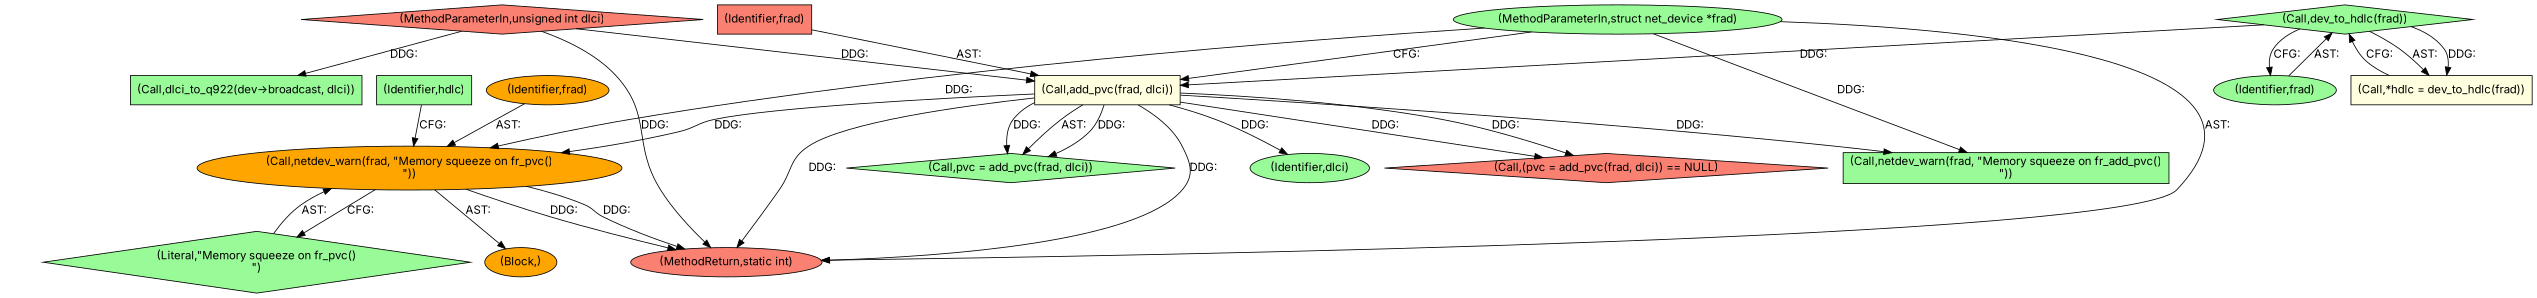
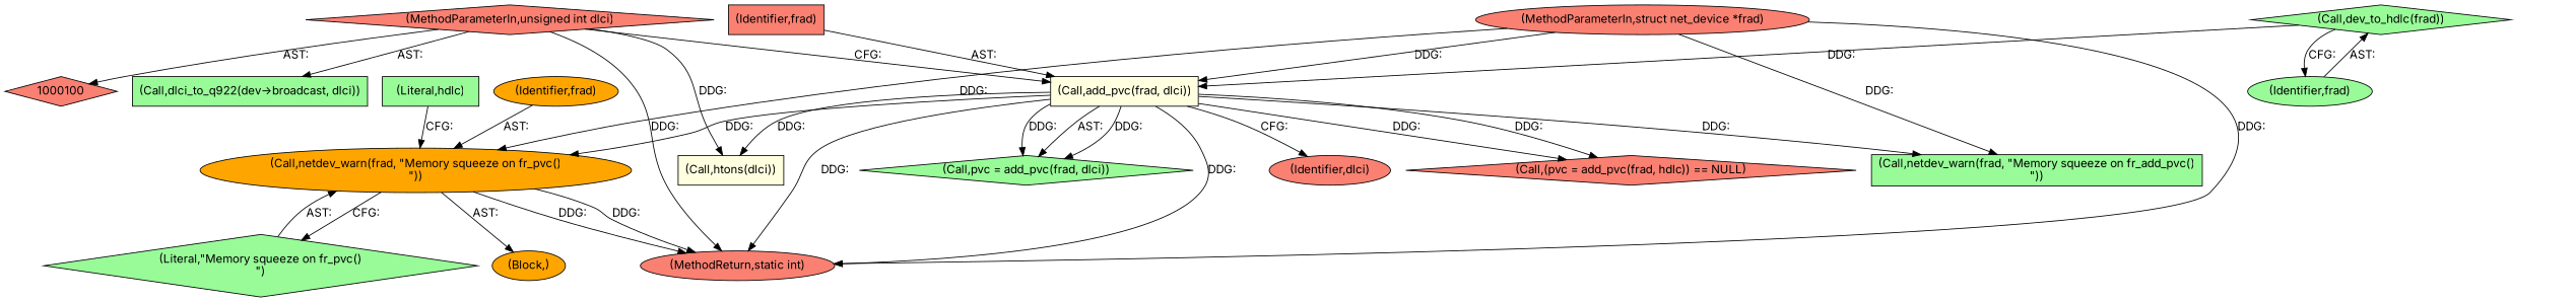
  digraph {
    fontname=Inter
    node [fillcolor=palegreen fontname=Inter shape=ellipse style=filled]
    edge [fontname=Inter]
    n1 [fillcolor=orange label="(Call,netdev_warn(frad, \"Memory squeeze on fr_pvc()\n\"))"]
    n2 [fillcolor=orange label="(Block,)"]
    n3 [fillcolor=salmon label="(MethodReturn,static int)"]
    n4 [label="(Literal,\"Memory squeeze on fr_pvc()\n\")" shape=diamond]
    n5 [fillcolor=lightyellow label="(Call,add_pvc(frad, dlci))" shape=box]
-   n6 [fillcolor=salmon label="(Call,(pvc = add_pvc(frad, dlci)) == NULL)" shape=diamond]
+   n6 [fillcolor=salmon label="(Call,(pvc = add_pvc(frad, hdlc)) == NULL)" shape=diamond]
    n7 [label="(Call,pvc = add_pvc(frad, dlci))" shape=diamond]
-   n9 [label="(Identifier,dlci)"]
+   n8 [fillcolor=lightyellow label="(Call,htons(dlci))" shape=box]
+   n9 [fillcolor=salmon label="(Identifier,dlci)"]
    n10 [label="(Call,netdev_warn(frad, \"Memory squeeze on fr_add_pvc()\n\"))" shape=box]
    n11 [label="(Call,dev_to_hdlc(frad))" shape=diamond]
    n12 [label="(Identifier,frad)"]
-   n13 [fillcolor=lightyellow label="(Call,*hdlc = dev_to_hdlc(frad))" shape=box]
-   n14 [label="(MethodParameterIn,struct net_device *frad)"]
+   n14 [fillcolor=salmon label="(MethodParameterIn,struct net_device *frad)"]
+   1000100 [fillcolor=salmon shape=diamond]
    n16 [fillcolor=salmon label="(MethodParameterIn,unsigned int dlci)" shape=diamond]
    n17 [label="(Call,dlci_to_q922(dev->broadcast, dlci))" shape=box]
    n18 [fillcolor=salmon label="(Identifier,frad)" shape=box]
-   n19 [label="(Identifier,hdlc)" shape=box]
+   n19 [label="(Literal,hdlc)" shape=box]
    n20 [fillcolor=orange label="(Identifier,frad)"]
    n1 -> n2 [label="AST: "]
    n1 -> n3 [label="DDG: "]
    n1 -> n3 [label="DDG: "]
    n1 -> n4 [label="CFG: "]
    n4 -> n1 [label="AST: "]
    n5 -> n1 [label="DDG: "]
    n5 -> n3 [label="DDG: "]
    n5 -> n3 [label="DDG: "]
    n5 -> n6 [label="DDG: "]
    n5 -> n6 [label="DDG: "]
    n5 -> n7 [label="AST: "]
    n5 -> n7 [label="DDG: "]
    n5 -> n7 [label="DDG: "]
-   n5 -> n9 [label="DDG: "]
+   n5 -> n8 [label="DDG: "]
+   n5 -> n9 [label="CFG: "]
    n5 -> n10 [label="DDG: "]
    n11 -> n5 [label="DDG: "]
    n11 -> n12 [label="CFG: "]
-   n11 -> n13 [label="AST: "]
-   n11 -> n13 [label="DDG: "]
    n12 -> n11 [label="AST: "]
-   n13 -> n11 [label="CFG: "]
    n14 -> n1 [label="DDG: "]
-   n14 -> n3 [label="AST: "]
-   n14 -> n5 [label="CFG: "]
+   n14 -> n3 [label="DDG: "]
+   n14 -> n5 [label="DDG: "]
    n14 -> n10 [label="DDG: "]
    n16 -> n3 [label="DDG: "]
-   n16 -> n5 [label="DDG: "]
-   n16 -> n17 [label="DDG: "]
+   n16 -> n5 [label="CFG: "]
+   n16 -> n8 [label="DDG: "]
+   n16 -> 1000100 [label="AST: "]
+   n16 -> n17 [label="AST: "]
    n18 -> n5 [label="AST: "]
    n19 -> n1 [label="CFG: "]
    n20 -> n1 [label="AST: "]
  }
